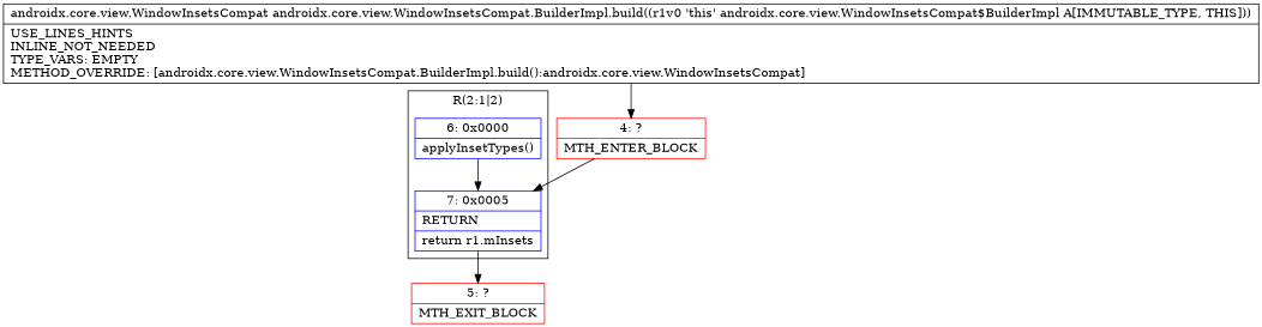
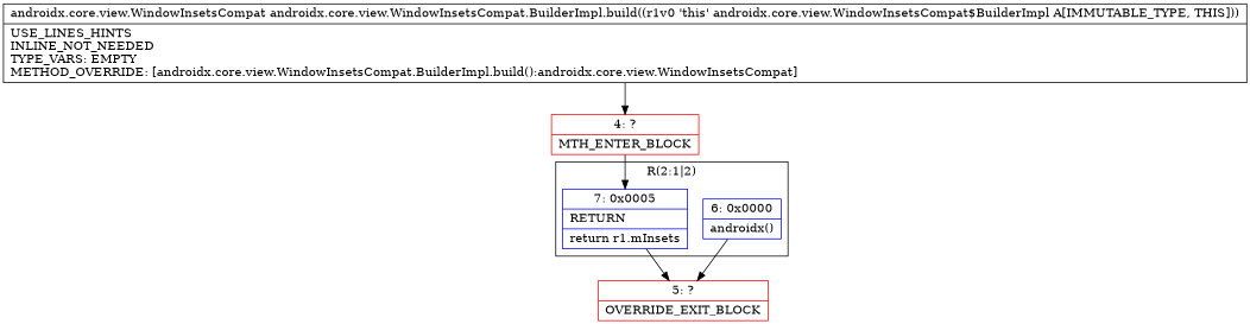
  digraph {
    node [color=blue shape=record]
-   n1 [label="{6\:\ 0x0000|applyInsetTypes()\l}"]
+   n1 [label="{6\:\ 0x0000|androidx()\l}"]
    n2 [label="{7\:\ 0x0005|RETURN\l|return r1.mInsets\l}"]
-   n3 [color=red label="{5\:\ ?|MTH_EXIT_BLOCK\l}"]
+   n3 [color=red label="{5\:\ ?|OVERRIDE_EXIT_BLOCK\l}"]
    n4 [color=red label="{4\:\ ?|MTH_ENTER_BLOCK\l}"]
    n5 [label="{androidx.core.view.WindowInsetsCompat androidx.core.view.WindowInsetsCompat.BuilderImpl.build((r1v0 'this' androidx.core.view.WindowInsetsCompat$BuilderImpl A[IMMUTABLE_TYPE, THIS]))  | USE_LINES_HINTS\lINLINE_NOT_NEEDED\lTYPE_VARS: EMPTY\lMETHOD_OVERRIDE: [androidx.core.view.WindowInsetsCompat.BuilderImpl.build():androidx.core.view.WindowInsetsCompat]\l}" color=""]
    subgraph cluster_1 {
      label="R(2:1|2)"
      n1
      n2
    }
-   n1 -> n2
+   n1 -> n3
    n2 -> n3
    n4 -> n2
    n5 -> n4
  }
